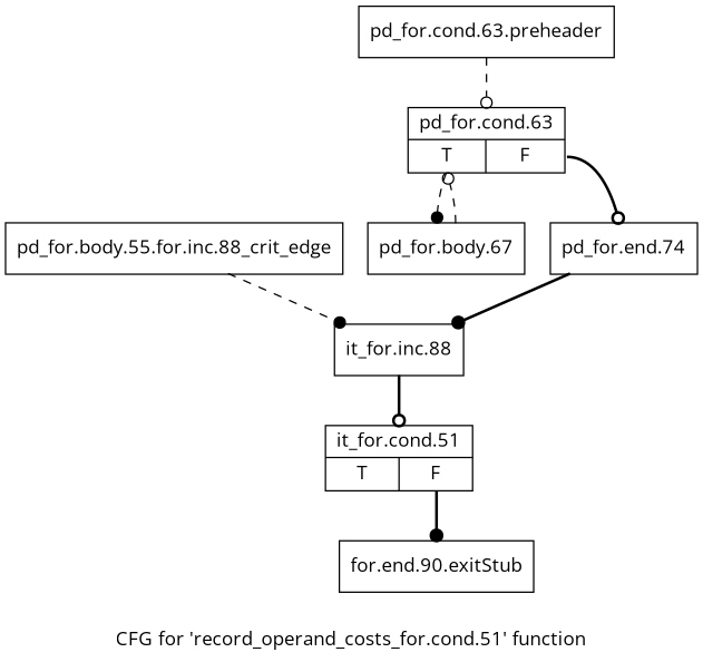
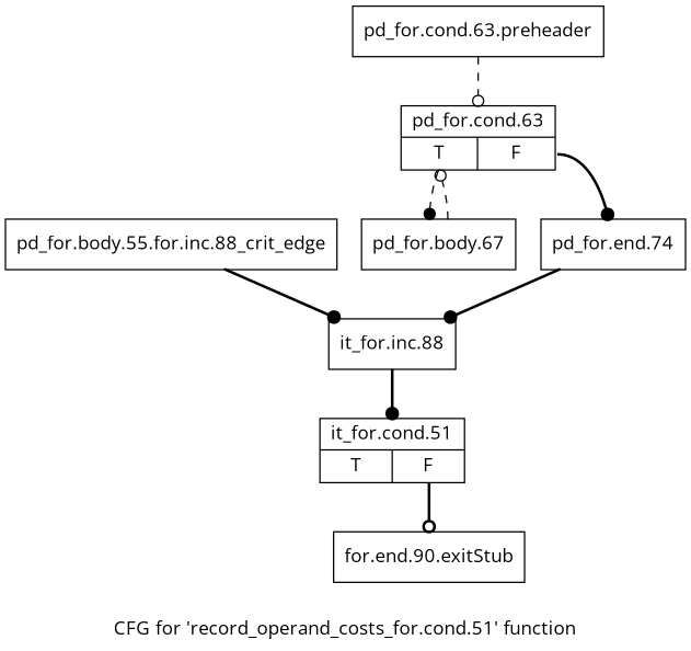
  digraph {
    fontname="Open Sans"
    label="CFG for 'record_operand_costs_for.cond.51' function"
    node [fontname="Open Sans" shape=record]
    edge [arrowhead=dot fontname="Open Sans" style=bold]
    n1 [label="{it_for.cond.51|{<s0>T|<s1>F}}"]
    n2 [label="{for.end.90.exitStub}"]
    n3 [label="{pd_for.cond.63.preheader}"]
    n4 [label="{pd_for.cond.63|{<s0>T|<s1>F}}"]
    n5 [label="{pd_for.body.55.for.inc.88_crit_edge}"]
    n6 [label="{it_for.inc.88}"]
    n7 [label="{pd_for.body.67}"]
    n8 [label="{pd_for.end.74}"]
-   n1 -> n2 [tailport=s1]
+   n1 -> n2 [arrowhead=odot tailport=s1]
    n3 -> n4 [arrowhead=odot style=dashed]
    n4 -> n7 [style=dashed tailport=s0]
-   n4 -> n8 [arrowhead=odot tailport=s1]
-   n5 -> n6 [style=dashed]
-   n6 -> n1 [arrowhead=odot]
+   n4 -> n8 [tailport=s1]
+   n5 -> n6
+   n6 -> n1
    n7 -> n4 [arrowhead=odot style=dashed]
    n8 -> n6
  }
